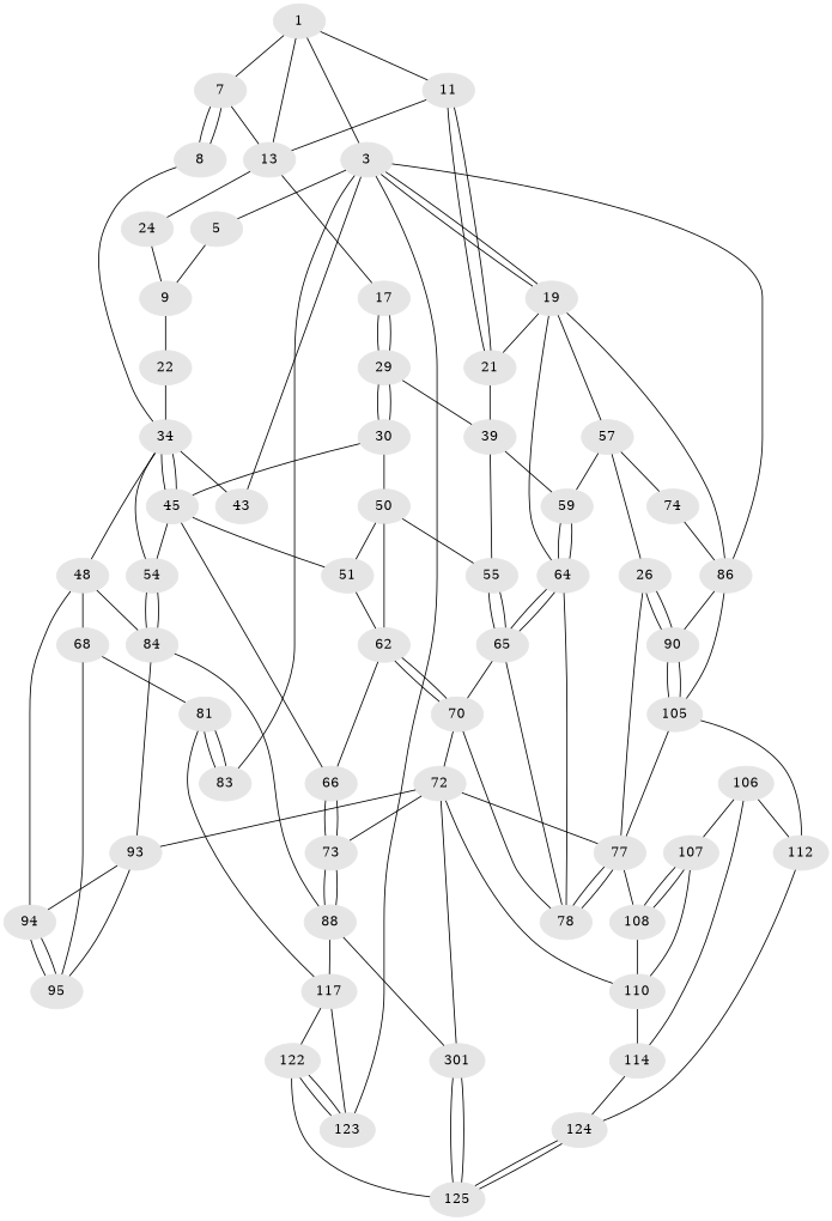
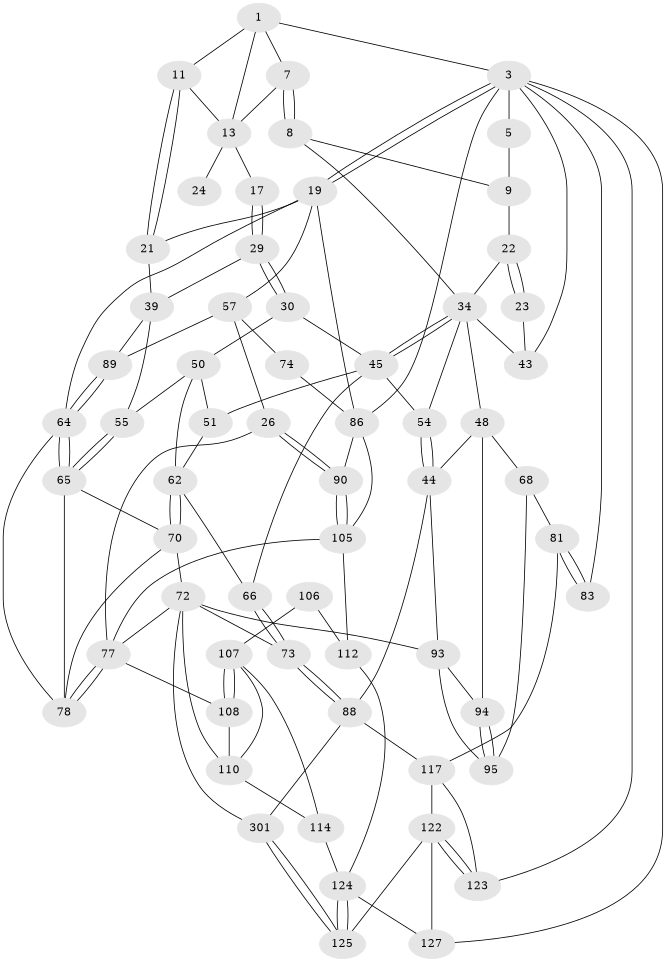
  graph {
    node [color=gray90 style=filled]
    1 [super="+2+6"]
    3 [super="+4"]
    7
    11 [super="+12"]
    13 [super="+14"]
    5
    19 [super="+60+20"]
    n8 [label=83]
    86 [super="+87+104"]
    123
+   127
    43
    8 [super="+27"]
    21 [super="+28"]
    17
    24
    9 [super="+10"]
    57 [super="+58+61"]
    64
+   23 [super="+44"]
    90
    105 [super="+109"]
    22 [super="+32"]
    34 [super="+35"]
    30 [super="+31"]
    45 [super="+52"]
    50 [super="+56"]
    48 [super="+67"]
    54
    39 [super="+40"]
    29
    55
-   59
+   59 [label=89]
    74
    n35 [label=26]
    68 [super="+80"]
    81 [super="+116"]
    95
    51
    66
    62 [super="+63"]
-   84 [super="+89"]
+   84 [super="+89" label=44]
    94
    65 [super="+69"]
    73
    88 [super="+98"]
    93 [super="+96"]
    70 [super="+71"]
    78 [super="+79"]
    77 [super="+91"]
    72 [super="+92"]
    117 [super="+121+118"]
    n53 [label=301]
    110 [super="+111+112"]
    108
    125
    114 [super="+120"]
    122 [super="+128"]
    n59 [label=112]
    106 [super="+113"]
    107
    124 [super="+126"]
    1 -- 3
    1 -- 7
    1 -- 11
    1 -- 13
    3 -- 5
    3 -- 19
    3 -- 19
    3 -- n8
    3 -- 86
    3 -- 123
+   3 -- 127
    3 -- 43
    7 -- 13
    7 -- 8
    7 -- 8
    11 -- 13
    11 -- 21
    11 -- 21
    13 -- 17
    13 -- 24 [weight=2]
    5 -- 9
    19 -- 86
    19 -- 21
    19 -- 57 [weight=2]
    19 -- 64
    86 -- 90
    86 -- 105
-   24 -- 9
+   8 -- 9
    8 -- 34
    21 -- 39
    17 -- 29
    17 -- 29
    9 -- 22 [weight=2]
    57 -- 59
    57 -- 74 [weight=2]
    57 -- n35
    64 -- 65
    64 -- 65
    64 -- 78
+   23 -- 43
    90 -- 105
    90 -- 105
    105 -- 77
    105 -- n59
+   22 -- 23
+   22 -- 23
    22 -- 34
    34 -- 43 [weight=2]
    34 -- 45
    34 -- 45
    34 -- 48 [weight=2]
    34 -- 54
    30 -- 45
    30 -- 50
    45 -- 54
    45 -- 51
    45 -- 66
    50 -- 55
    50 -- 51
    50 -- 62
    48 -- 68
    48 -- 84
    48 -- 94
    54 -- 84
    54 -- 84
    39 -- 55
    39 -- 59
    29 -- 30
    29 -- 30
    29 -- 39
    55 -- 65
    55 -- 65
    59 -- 64
    59 -- 64
    74 -- 86
    n35 -- 90
    n35 -- 90
    n35 -- 77
    68 -- 81
    68 -- 95
    81 -- n8 [weight=2]
    81 -- n8
    81 -- 117
    51 -- 62
    66 -- 73
    66 -- 73
    62 -- 66
    62 -- 70
    62 -- 70
    84 -- 88
    84 -- 93
    94 -- 95
    94 -- 95
    65 -- 70
    65 -- 78
    73 -- 88
    73 -- 88
    88 -- 117 [weight=2]
    88 -- n53
    93 -- 95
    93 -- 94
    70 -- 78
    70 -- 72
    77 -- 78
    77 -- 78
    77 -- 108
    72 -- 73
    72 -- 93
    72 -- 77
    72 -- n53
    72 -- 110
    117 -- 123
    117 -- 122
    n53 -- 125
    n53 -- 125
    110 -- 114 [weight=2]
    108 -- 110
    114 -- 124
    122 -- 123
    122 -- 123
+   122 -- 127
    122 -- 125
    n59 -- 124
-   106 -- 114
+   107 -- 114
    106 -- n59
    106 -- 107
    107 -- 110
    107 -- 108
    107 -- 108
+   124 -- 127
    124 -- 125
    124 -- 125
  }
